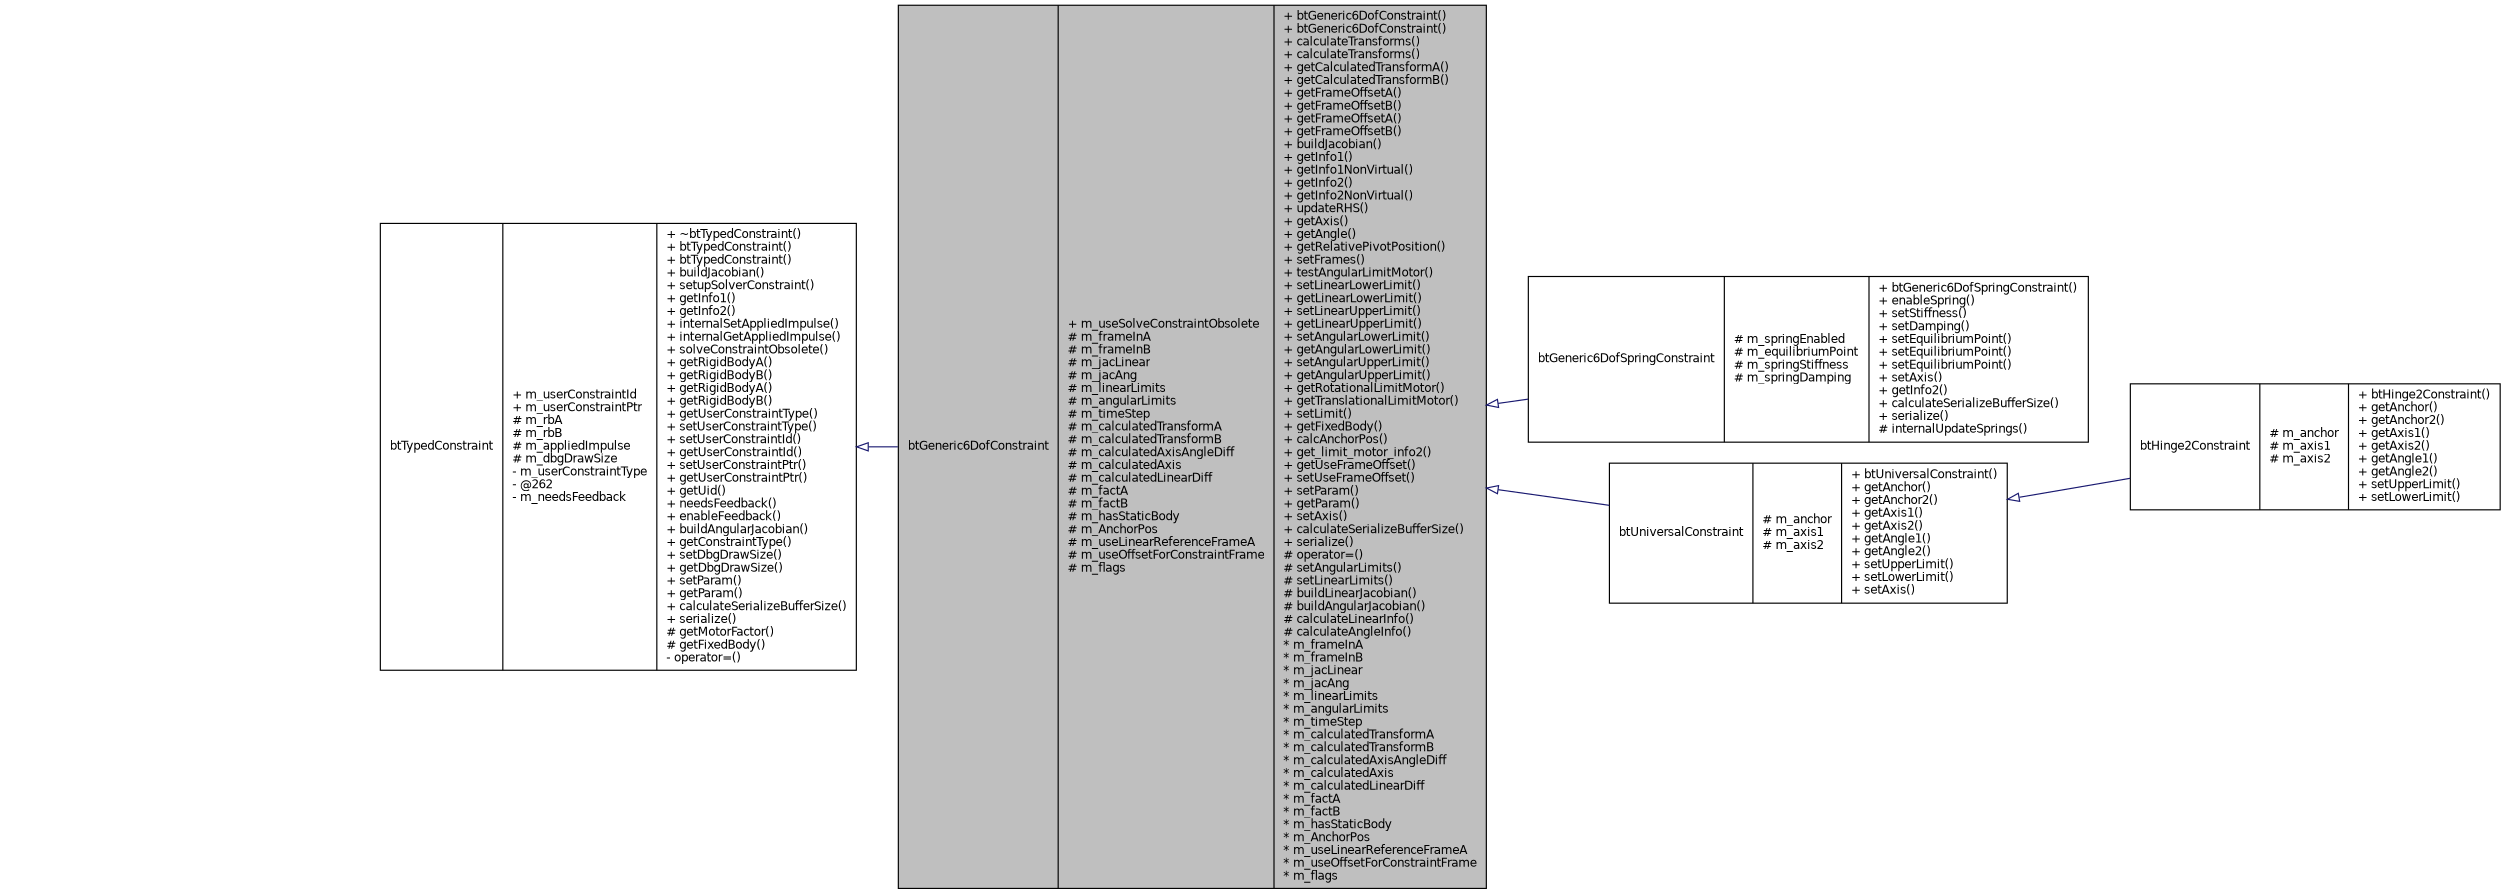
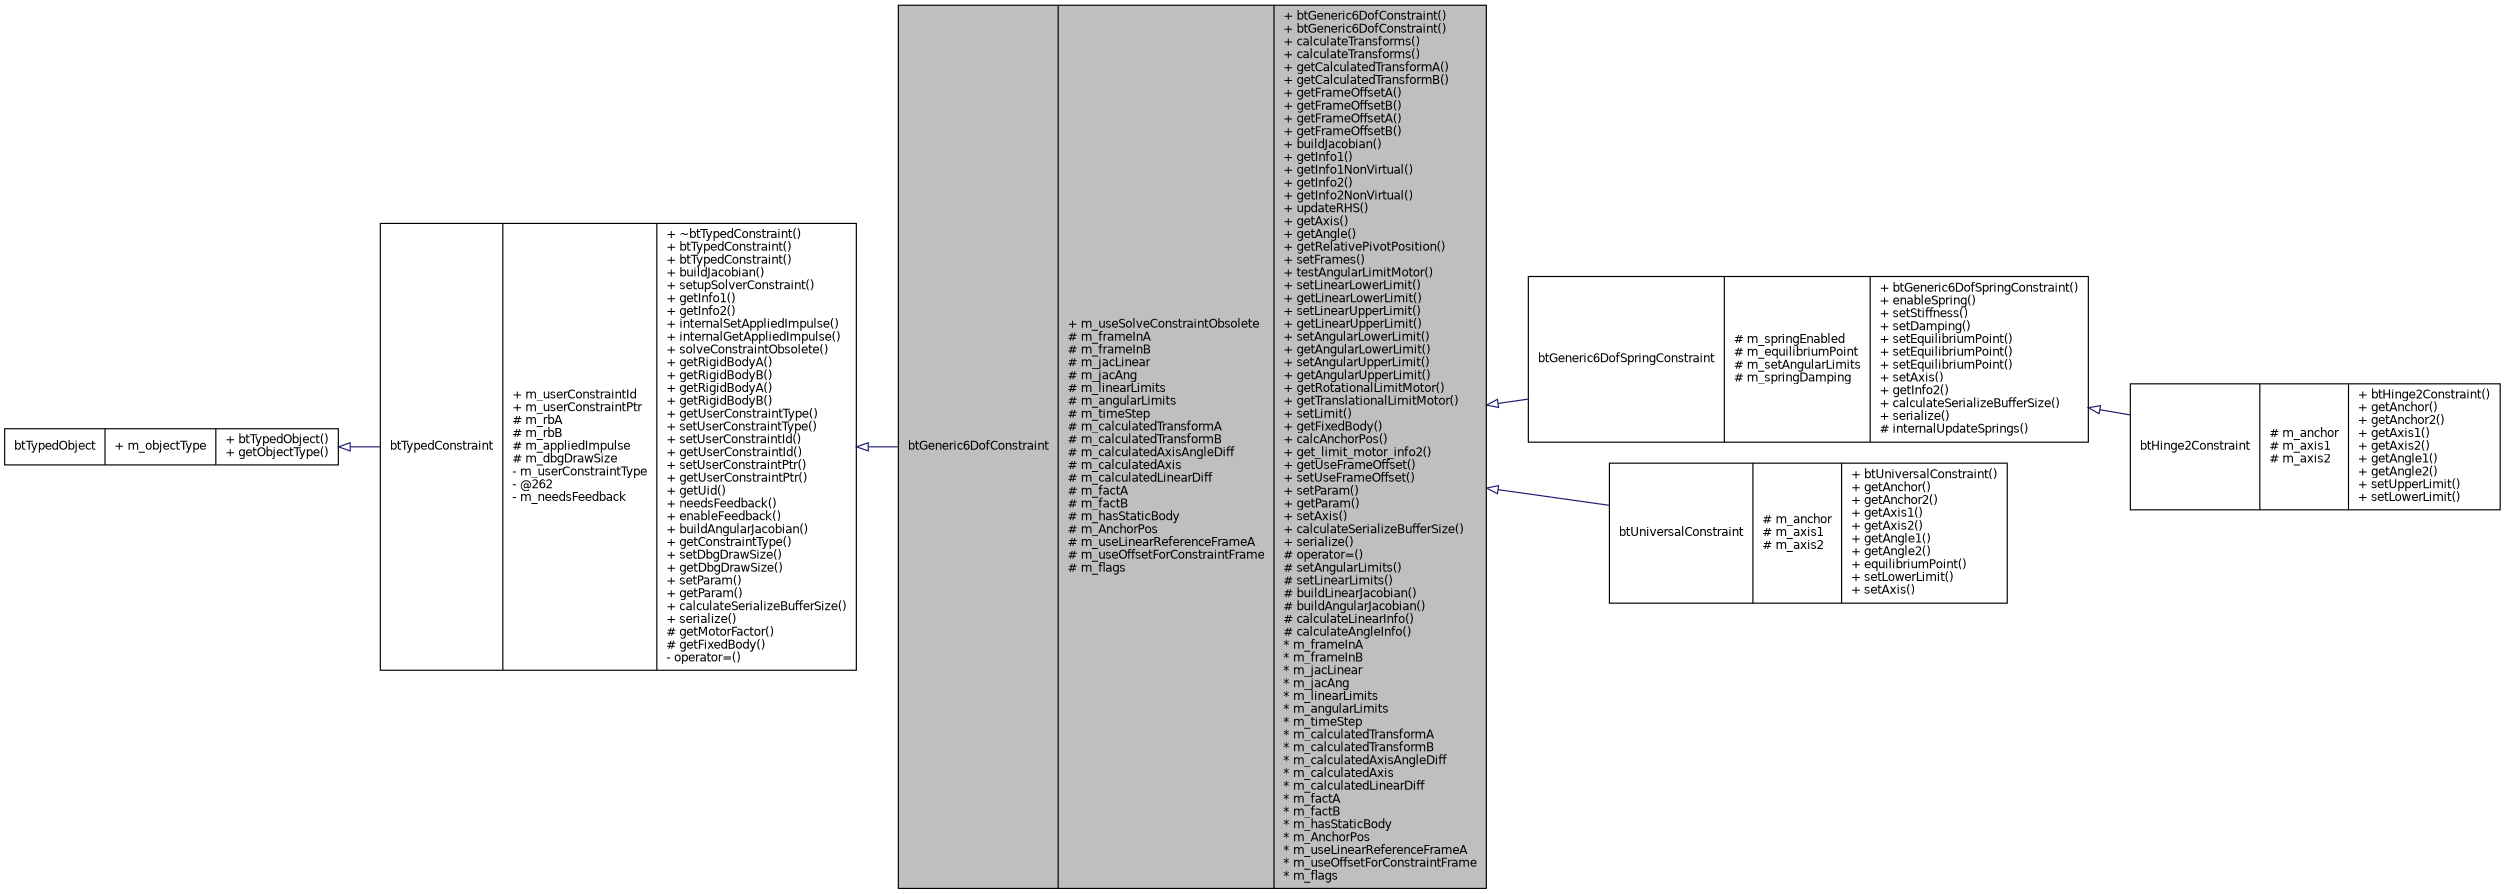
  digraph {
    rankdir=LR
    node [color=black fillcolor=white fontname=Helvetica fontsize=10 shape=record style=filled]
    edge [arrowtail=empty color=midnightblue dir=back fontname=Helvetica fontsize=10 labelfontname=Helvetica labelfontsize=10 style=solid]
    n1 [fillcolor=grey75 fontcolor=black height=0.2 label="{btGeneric6DofConstraint\n|+ m_useSolveConstraintObsolete\l# m_frameInA\l# m_frameInB\l# m_jacLinear\l# m_jacAng\l# m_linearLimits\l# m_angularLimits\l# m_timeStep\l# m_calculatedTransformA\l# m_calculatedTransformB\l# m_calculatedAxisAngleDiff\l# m_calculatedAxis\l# m_calculatedLinearDiff\l# m_factA\l# m_factB\l# m_hasStaticBody\l# m_AnchorPos\l# m_useLinearReferenceFrameA\l# m_useOffsetForConstraintFrame\l# m_flags\l|+ btGeneric6DofConstraint()\l+ btGeneric6DofConstraint()\l+ calculateTransforms()\l+ calculateTransforms()\l+ getCalculatedTransformA()\l+ getCalculatedTransformB()\l+ getFrameOffsetA()\l+ getFrameOffsetB()\l+ getFrameOffsetA()\l+ getFrameOffsetB()\l+ buildJacobian()\l+ getInfo1()\l+ getInfo1NonVirtual()\l+ getInfo2()\l+ getInfo2NonVirtual()\l+ updateRHS()\l+ getAxis()\l+ getAngle()\l+ getRelativePivotPosition()\l+ setFrames()\l+ testAngularLimitMotor()\l+ setLinearLowerLimit()\l+ getLinearLowerLimit()\l+ setLinearUpperLimit()\l+ getLinearUpperLimit()\l+ setAngularLowerLimit()\l+ getAngularLowerLimit()\l+ setAngularUpperLimit()\l+ getAngularUpperLimit()\l+ getRotationalLimitMotor()\l+ getTranslationalLimitMotor()\l+ setLimit()\l+ getFixedBody()\l+ calcAnchorPos()\l+ get_limit_motor_info2()\l+ getUseFrameOffset()\l+ setUseFrameOffset()\l+ setParam()\l+ getParam()\l+ setAxis()\l+ calculateSerializeBufferSize()\l+ serialize()\l# operator=()\l# setAngularLimits()\l# setLinearLimits()\l# buildLinearJacobian()\l# buildAngularJacobian()\l# calculateLinearInfo()\l# calculateAngleInfo()\l* m_frameInA\l* m_frameInB\l* m_jacLinear\l* m_jacAng\l* m_linearLimits\l* m_angularLimits\l* m_timeStep\l* m_calculatedTransformA\l* m_calculatedTransformB\l* m_calculatedAxisAngleDiff\l* m_calculatedAxis\l* m_calculatedLinearDiff\l* m_factA\l* m_factB\l* m_hasStaticBody\l* m_AnchorPos\l* m_useLinearReferenceFrameA\l* m_useOffsetForConstraintFrame\l* m_flags\l}" width=0.4]
-   n2 [height=0.2 label="{btGeneric6DofSpringConstraint\n|# m_springEnabled\l# m_equilibriumPoint\l# m_springStiffness\l# m_springDamping\l|+ btGeneric6DofSpringConstraint()\l+ enableSpring()\l+ setStiffness()\l+ setDamping()\l+ setEquilibriumPoint()\l+ setEquilibriumPoint()\l+ setEquilibriumPoint()\l+ setAxis()\l+ getInfo2()\l+ calculateSerializeBufferSize()\l+ serialize()\l# internalUpdateSprings()\l}" width=0.4]
-   n3 [height=0.2 label="{btUniversalConstraint\n|# m_anchor\l# m_axis1\l# m_axis2\l|+ btUniversalConstraint()\l+ getAnchor()\l+ getAnchor2()\l+ getAxis1()\l+ getAxis2()\l+ getAngle1()\l+ getAngle2()\l+ setUpperLimit()\l+ setLowerLimit()\l+ setAxis()\l}" width=0.4]
+   n2 [height=0.2 label="{btGeneric6DofSpringConstraint\n|# m_springEnabled\l# m_equilibriumPoint\l# m_setAngularLimits\l# m_springDamping\l|+ btGeneric6DofSpringConstraint()\l+ enableSpring()\l+ setStiffness()\l+ setDamping()\l+ setEquilibriumPoint()\l+ setEquilibriumPoint()\l+ setEquilibriumPoint()\l+ setAxis()\l+ getInfo2()\l+ calculateSerializeBufferSize()\l+ serialize()\l# internalUpdateSprings()\l}" width=0.4]
+   n3 [height=0.2 label="{btUniversalConstraint\n|# m_anchor\l# m_axis1\l# m_axis2\l|+ btUniversalConstraint()\l+ getAnchor()\l+ getAnchor2()\l+ getAxis1()\l+ getAxis2()\l+ getAngle1()\l+ getAngle2()\l+ equilibriumPoint()\l+ setLowerLimit()\l+ setAxis()\l}" width=0.4]
    n4 [height=0.2 label="{btHinge2Constraint\n|# m_anchor\l# m_axis1\l# m_axis2\l|+ btHinge2Constraint()\l+ getAnchor()\l+ getAnchor2()\l+ getAxis1()\l+ getAxis2()\l+ getAngle1()\l+ getAngle2()\l+ setUpperLimit()\l+ setLowerLimit()\l}" width=0.4]
    n5 [height=0.2 label="{btTypedConstraint\n|+ m_userConstraintId\l+ m_userConstraintPtr\l# m_rbA\l# m_rbB\l# m_appliedImpulse\l# m_dbgDrawSize\l- m_userConstraintType\l- @262\l- m_needsFeedback\l|+ ~btTypedConstraint()\l+ btTypedConstraint()\l+ btTypedConstraint()\l+ buildJacobian()\l+ setupSolverConstraint()\l+ getInfo1()\l+ getInfo2()\l+ internalSetAppliedImpulse()\l+ internalGetAppliedImpulse()\l+ solveConstraintObsolete()\l+ getRigidBodyA()\l+ getRigidBodyB()\l+ getRigidBodyA()\l+ getRigidBodyB()\l+ getUserConstraintType()\l+ setUserConstraintType()\l+ setUserConstraintId()\l+ getUserConstraintId()\l+ setUserConstraintPtr()\l+ getUserConstraintPtr()\l+ getUid()\l+ needsFeedback()\l+ enableFeedback()\l+ buildAngularJacobian()\l+ getConstraintType()\l+ setDbgDrawSize()\l+ getDbgDrawSize()\l+ setParam()\l+ getParam()\l+ calculateSerializeBufferSize()\l+ serialize()\l# getMotorFactor()\l# getFixedBody()\l- operator=()\l}" width=0.4]
+   n6 [height=0.2 label="{btTypedObject\n|+ m_objectType\l|+ btTypedObject()\l+ getObjectType()\l}" width=0.4]
    n1 -> n2
    n1 -> n3
-   n3 -> n4
+   n2 -> n4
    n5 -> n1
+   n6 -> n5
  }
